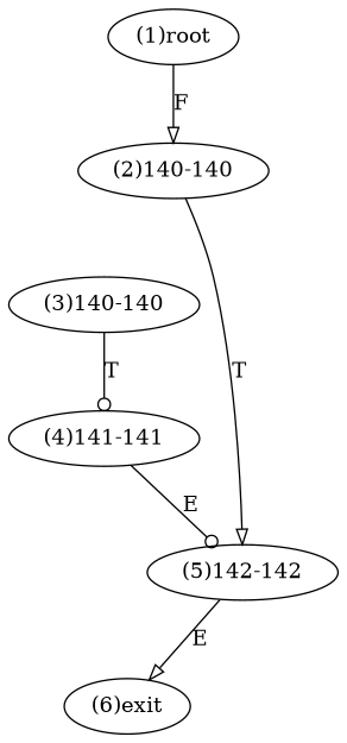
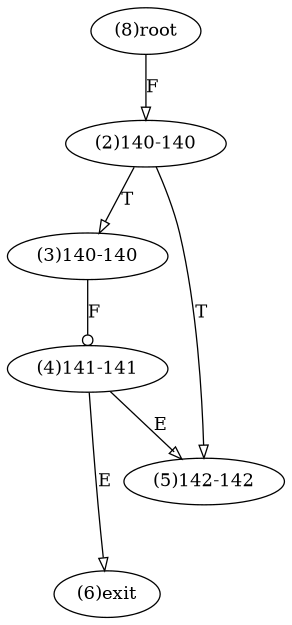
  digraph {
    edge [arrowhead=onormal]
-   n1 [label="(1)root"]
+   n1 [label="(8)root"]
    n2 [label="(2)140-140"]
    n3 [label="(3)140-140"]
    n4 [label="(5)142-142"]
    n5 [label="(4)141-141"]
    n6 [label="(6)exit"]
    n1 -> n2 [label=F]
+   n2 -> n3 [label=T]
    n2 -> n4 [label=T]
-   n3 -> n5 [arrowhead=odot label=T]
-   n4 -> n6 [label=E]
-   n5 -> n4 [arrowhead=odot label=E]
+   n3 -> n5 [arrowhead=odot label=F]
+   n5 -> n6 [label=E]
+   n5 -> n4 [label=E]
  }
